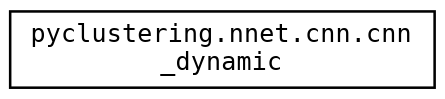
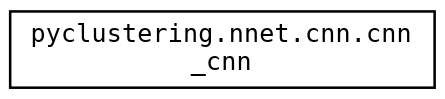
  digraph {
    rankdir=LR
    fontname="DejaVu Sans Mono"
-   n1 [color=black fillcolor=white fontname="DejaVu Sans Mono" fontsize=10 height=0.2 label="pyclustering.nnet.cnn.cnn\l_dynamic" shape=record style=filled width=0.4]
+   n1 [color=black fillcolor=white fontname="DejaVu Sans Mono" fontsize=10 height=0.2 label="pyclustering.nnet.cnn.cnn\l_cnn" shape=record style=filled width=0.4]
  }
